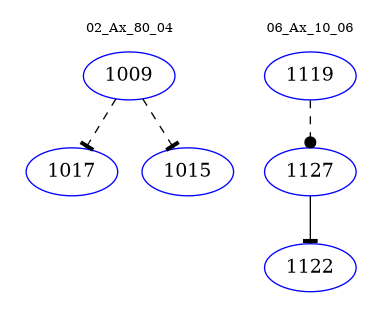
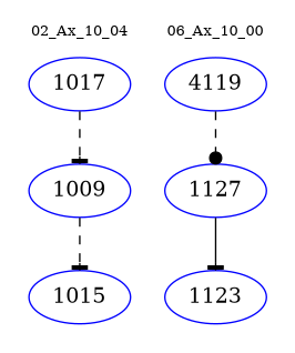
  digraph {
    node [color=blue]
    edge [arrowhead=tee color=black style=dashed]
    n1 [label=1009]
    n2 [label=1017]
    n3 [label=1015]
-   n4 [label=1119]
+   n4 [label=4119]
    n5 [label=1127]
-   n6 [label=1122]
+   n6 [label=1123]
    subgraph cluster_1 {
      color=white
      fontsize=10
-     label="02_Ax_80_04"
+     label="02_Ax_10_04"
      n1
      n2
      n3
    }
    subgraph cluster_2 {
      color=white
      fontsize=10
-     label="06_Ax_10_06"
+     label="06_Ax_10_00"
      n4
      n5
      n6
    }
-   n1 -> n2
+   n2 -> n1
    n1 -> n3
    n4 -> n5 [arrowhead=dot]
    n5 -> n6 [style=solid]
  }
